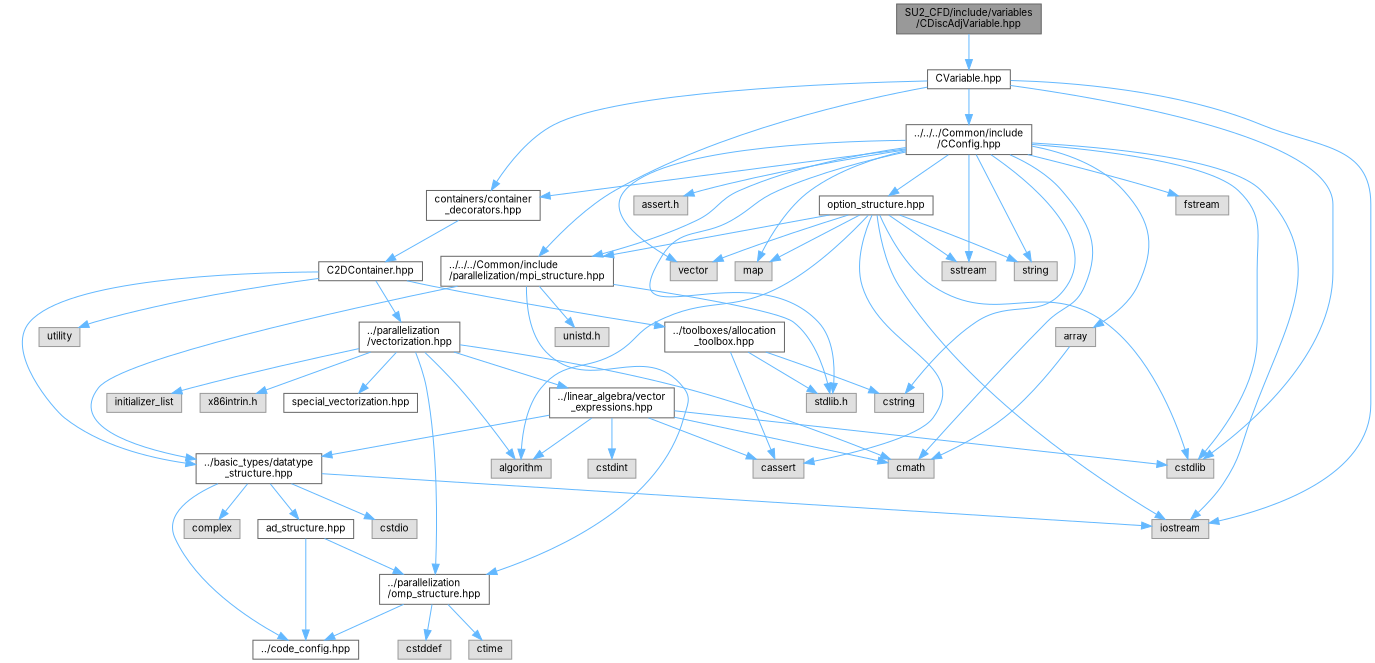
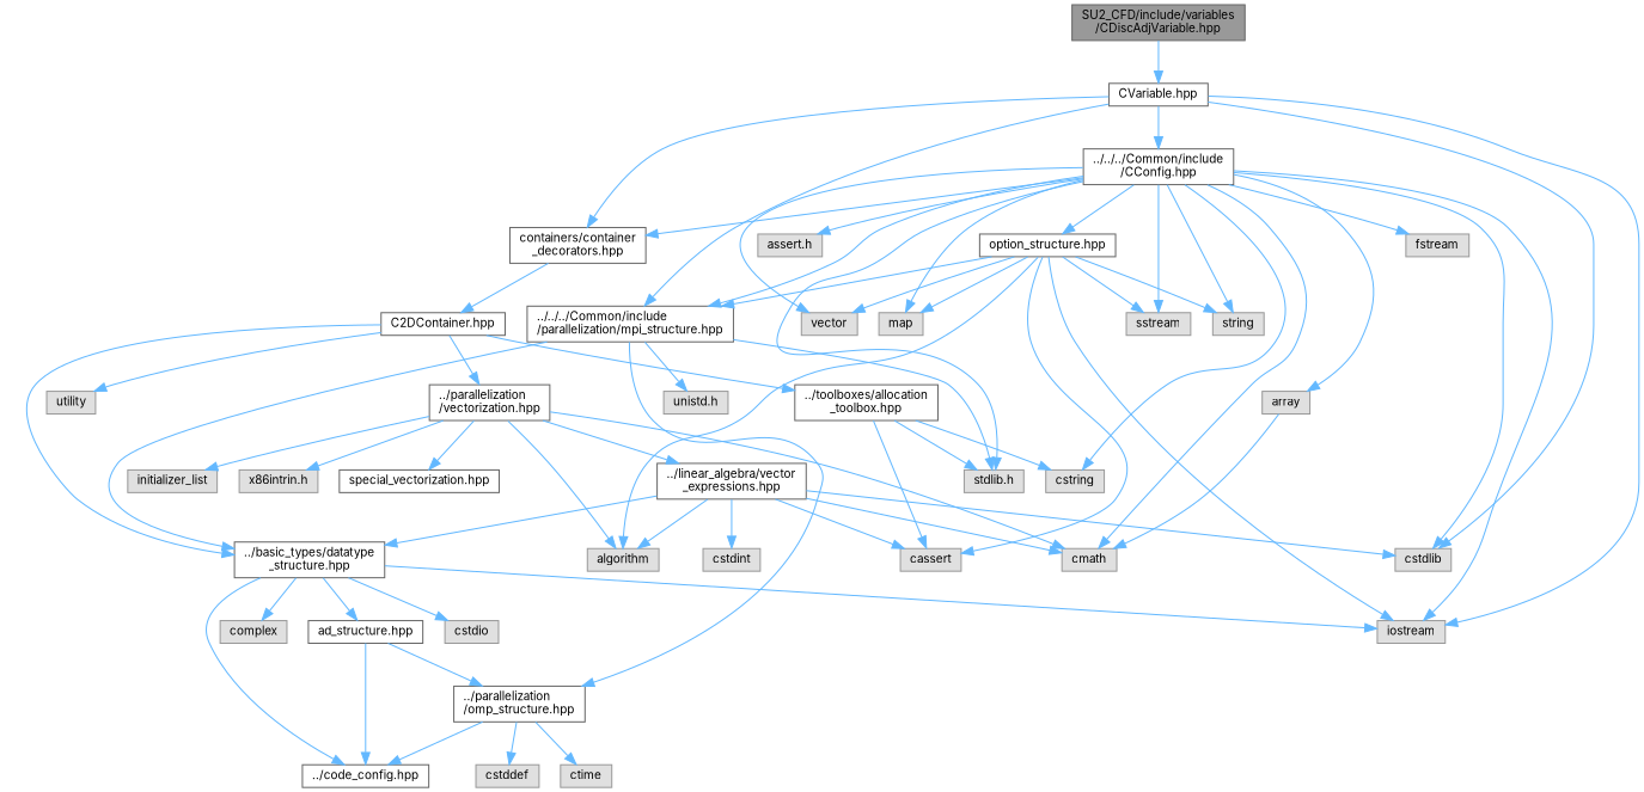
  digraph {
    fontname=Inter
    node [color=grey60 fillcolor="#E0E0E0" fontname=Inter fontsize=10 shape=box style=filled]
    edge [color=steelblue1 fontname=Inter fontsize=10 labelfontname=Helvetica labelfontsize=10 style=solid]
    n1 [color=gray40 fillcolor=grey60 fontcolor=black height=0.2 label="SU2_CFD/include/variables\l/CDiscAdjVariable.hpp" width=0.4]
    n2 [color=grey40 fillcolor=white height=0.2 label="CVariable.hpp" width=0.4]
    n3 [color=grey40 fillcolor=white height=0.2 label="../../../Common/include\l/parallelization/mpi_structure.hpp" width=0.4]
    n4 [height=0.2 label=iostream width=0.4]
    n5 [height=0.2 label=cstdlib width=0.4]
    n6 [color=grey40 fillcolor=white height=0.2 label="../../../Common/include\l/CConfig.hpp" width=0.4]
    n7 [color=grey40 fillcolor=white height=0.2 label="containers/container\l_decorators.hpp" width=0.4]
    n8 [height=0.2 label="stdlib.h" width=0.4]
    n9 [color=grey40 fillcolor=white height=0.2 label="../basic_types/datatype\l_structure.hpp" width=0.4]
    n10 [color=grey40 fillcolor=white height=0.2 label="../parallelization\l/omp_structure.hpp" width=0.4]
    n11 [height=0.2 label="unistd.h" width=0.4]
    n12 [height=0.2 label=cmath width=0.4]
    n13 [height=0.2 label=fstream width=0.4]
    n14 [height=0.2 label=sstream width=0.4]
    n15 [height=0.2 label=string width=0.4]
    n16 [height=0.2 label=cstring width=0.4]
    n17 [height=0.2 label=vector width=0.4]
    n18 [height=0.2 label=array width=0.4]
    n19 [height=0.2 label=map width=0.4]
    n20 [height=0.2 label="assert.h" width=0.4]
    n21 [color=grey40 fillcolor=white height=0.2 label="option_structure.hpp" width=0.4]
    n22 [color=grey40 fillcolor=white height=0.2 label="C2DContainer.hpp" width=0.4]
    n23 [height=0.2 label=complex width=0.4]
    n24 [height=0.2 label=cstdio width=0.4]
    n25 [color=grey40 fillcolor=white height=0.2 label="../code_config.hpp" width=0.4]
    n26 [color=grey40 fillcolor=white height=0.2 label="ad_structure.hpp" width=0.4]
    n27 [height=0.2 label=cstddef width=0.4]
    n28 [height=0.2 label=ctime width=0.4]
    n29 [height=0.2 label=algorithm width=0.4]
    n30 [height=0.2 label=cassert width=0.4]
    n31 [color=grey40 fillcolor=white height=0.2 label="../toolboxes/allocation\l_toolbox.hpp" width=0.4]
    n32 [color=grey40 fillcolor=white height=0.2 label="../parallelization\l/vectorization.hpp" width=0.4]
    n33 [height=0.2 label=utility width=0.4]
    n34 [color=grey40 fillcolor=white height=0.2 label="../linear_algebra/vector\l_expressions.hpp" width=0.4]
    n35 [height=0.2 label=initializer_list width=0.4]
    n36 [height=0.2 label="x86intrin.h" width=0.4]
    n37 [color=grey40 fillcolor=white height=0.2 label="special_vectorization.hpp" width=0.4]
    n38 [height=0.2 label=cstdint width=0.4]
    n1 -> n2
    n2 -> n3
    n2 -> n4
    n2 -> n5
    n2 -> n6
    n2 -> n7
    n3 -> n8
    n3 -> n9
    n3 -> n10
    n3 -> n11
    n6 -> n3
    n6 -> n4
    n6 -> n5
    n6 -> n7
    n6 -> n8
    n6 -> n12
    n6 -> n13
    n6 -> n14
    n6 -> n15
    n6 -> n16
    n6 -> n17
    n6 -> n18
    n6 -> n19
    n6 -> n20
    n6 -> n21
    n7 -> n22
    n9 -> n4
    n9 -> n23
    n9 -> n24
    n9 -> n25
    n9 -> n26
    n10 -> n25
    n10 -> n27
    n10 -> n28
    n18 -> n12
    n21 -> n3
    n21 -> n4
-   n21 -> n5
    n21 -> n14
    n21 -> n15
    n21 -> n17
    n21 -> n19
    n21 -> n29
    n21 -> n30
    n22 -> n9
    n22 -> n31
    n22 -> n32
    n22 -> n33
    n26 -> n10
    n26 -> n25
    n31 -> n8
    n31 -> n16
    n31 -> n30
-   n32 -> n10
    n32 -> n12
    n32 -> n29
    n32 -> n34
    n32 -> n35
    n32 -> n36
    n32 -> n37
    n34 -> n5
    n34 -> n9
    n34 -> n12
    n34 -> n29
    n34 -> n30
    n34 -> n38
  }
